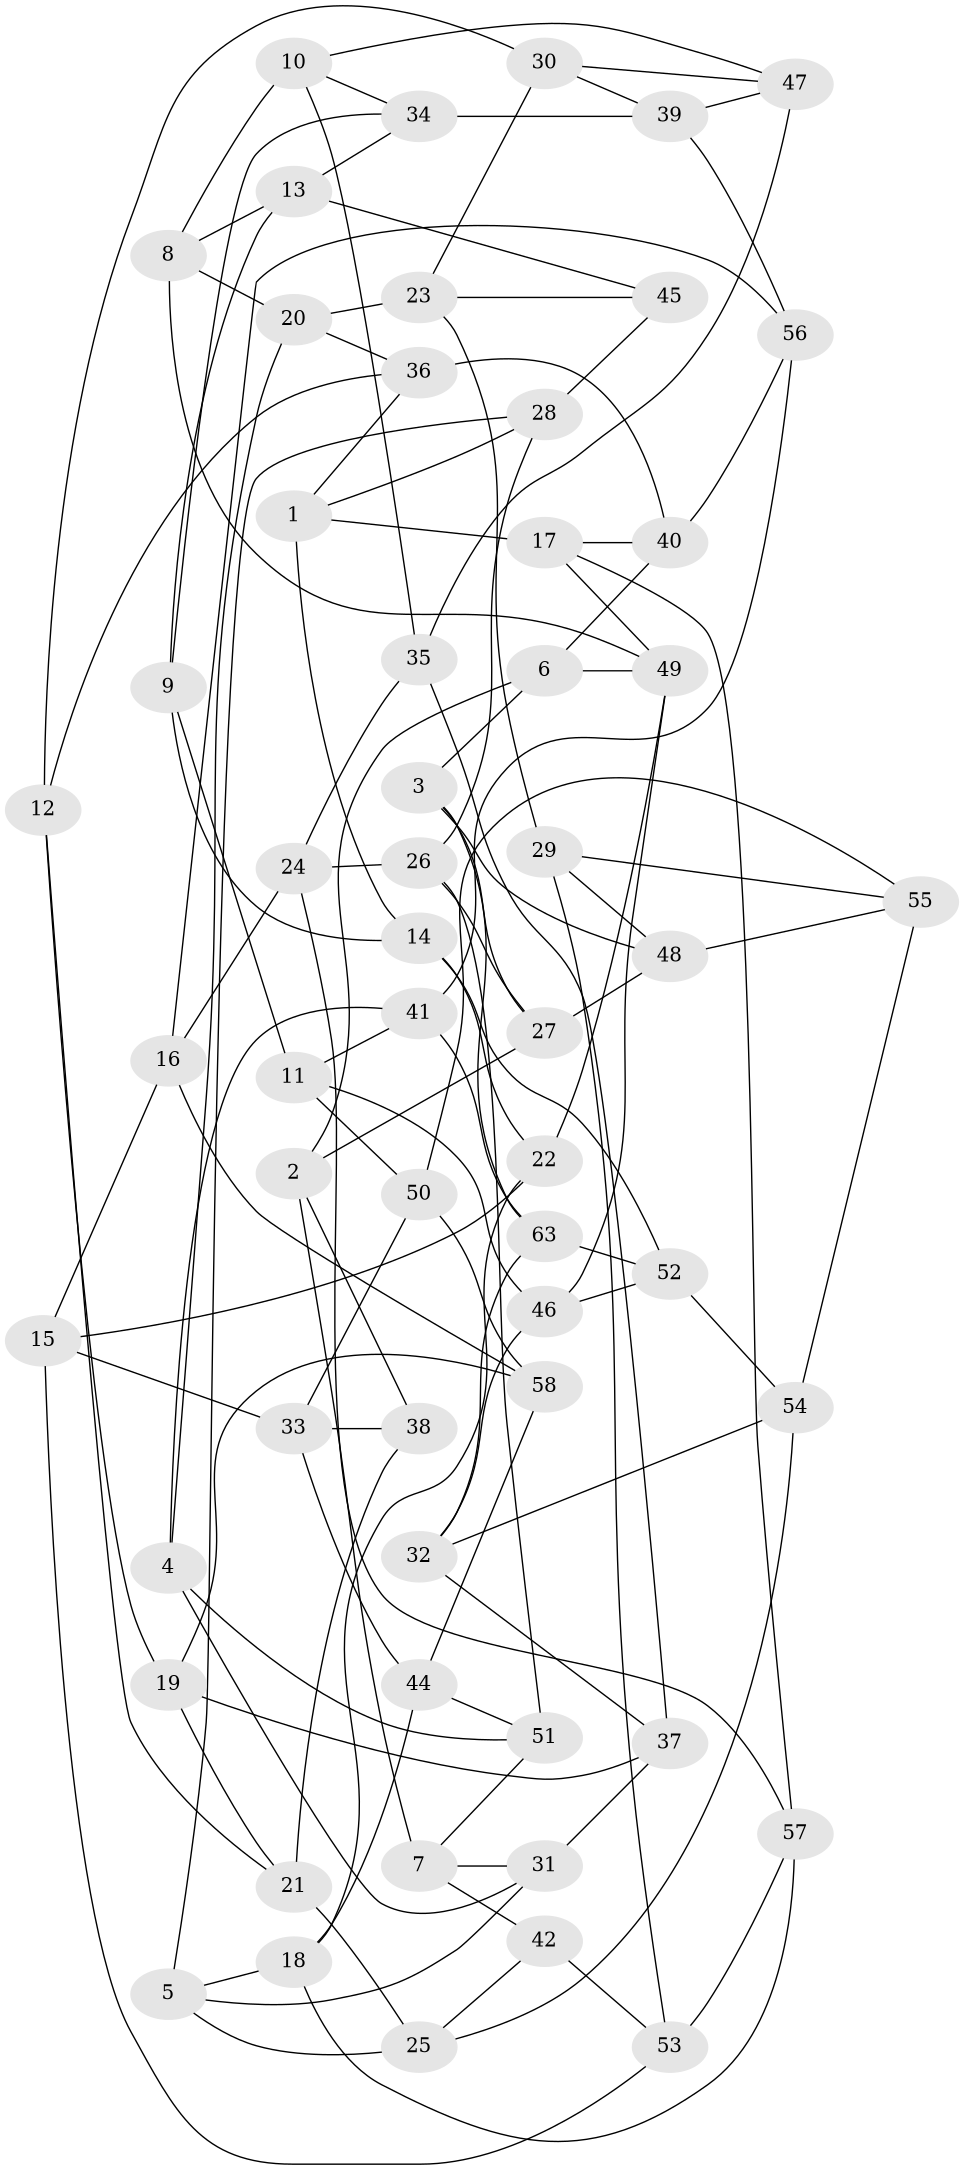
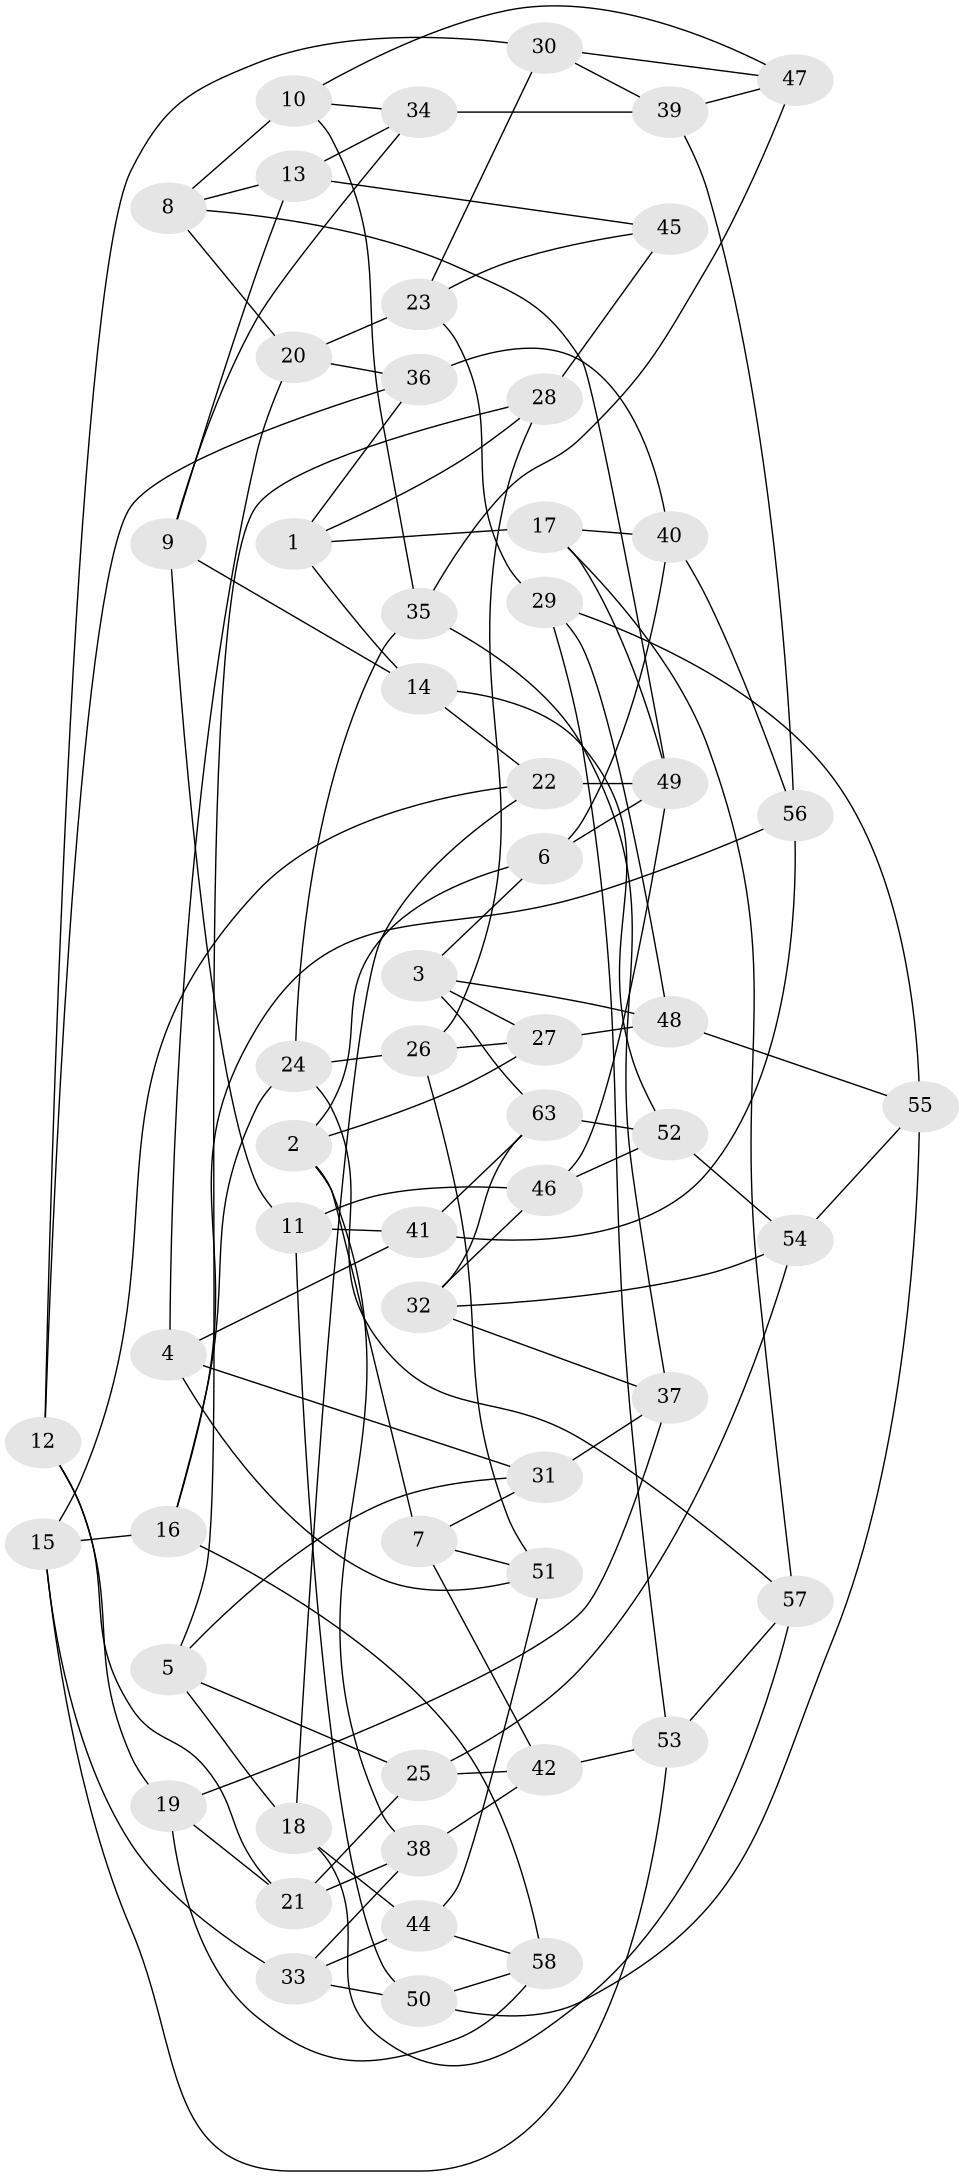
  graph {
    rankdir=LR
    node [color=gray90 style=filled]
    1
    14
    17
    28
    36
    22
    52
    40
    49
    57
    45
    2
    6
    7
    27
    38
    31
    51
    42
    48
    3
    n22 [label=63]
    55
    4
    20
    41
    23
    37
    56
    5
    18
    25
    44
    54
    53
    8
    10
    13
    34
    35
    47
    9
    11
    46
    50
    39
    58
    12
    19
    21
    30
    15
    16
    33
    24
    26
    29
    32
    1 -- 14
    1 -- 17
    1 -- 28
    1 -- 36
    14 -- 22
    14 -- 52
    17 -- 40
    17 -- 49
    17 -- 57
    28 -- 45
    36 -- 40
    22 -- 49
    52 -- 54
    40 -- 56
    2 -- 6
    2 -- 7
    2 -- 27
    2 -- 38
    6 -- 40
    6 -- 49
    7 -- 31
    7 -- 51
    7 -- 42
    27 -- 48
+   38 -- 42
    31 -- 37
    42 -- 53
    48 -- 55
    3 -- 6
    3 -- 27
    3 -- 48
    3 -- n22
    n22 -- 52
    4 -- 31
    4 -- 51
    4 -- 20
    4 -- 41
    20 -- 36
    20 -- 23
    41 -- n22
    41 -- 56
    23 -- 45
    23 -- 30
    23 -- 29
    5 -- 28
    5 -- 31
    5 -- 18
    5 -- 25
    18 -- 22
    18 -- 57
    18 -- 44
    25 -- 42
    25 -- 54
    44 -- 51
    44 -- 58
    54 -- 55
    53 -- 57
    8 -- 49
    8 -- 20
    8 -- 10
    8 -- 13
    10 -- 34
    10 -- 35
    10 -- 47
    13 -- 45
    13 -- 34
    34 -- 39
    35 -- 37
    35 -- 47
    9 -- 14
    9 -- 13
    9 -- 34
    9 -- 11
    11 -- 41
    11 -- 46
    11 -- 50
    46 -- 52
    46 -- 49
    50 -- 55
    50 -- 58
    39 -- 56
    39 -- 47
    12 -- 36
    12 -- 19
    12 -- 21
    12 -- 30
    19 -- 37
    19 -- 58
    19 -- 21
    21 -- 38
    21 -- 25
    30 -- 47
    30 -- 39
    15 -- 22
    15 -- 53
    15 -- 16
    15 -- 33
    16 -- 56
    16 -- 58
    16 -- 24
    33 -- 38
    33 -- 44
    33 -- 50
    24 -- 57
    24 -- 35
    24 -- 26
    26 -- 28
    26 -- 27
    26 -- 51
    29 -- 48
    29 -- 55
    29 -- 53
    32 -- n22
    32 -- 37
    32 -- 54
    32 -- 46
  }
